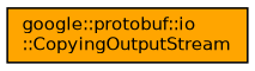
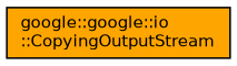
  digraph {
    rankdir=LR
-   n1 [color=black fillcolor=orange fontname=Helvetica fontsize=10 height=0.2 label="google::protobuf::io\l::CopyingOutputStream" shape=record style=filled width=0.4]
+   n1 [color=black fillcolor=orange fontname=Helvetica fontsize=10 height=0.2 label="google::google::io\l::CopyingOutputStream" shape=record style=filled width=0.4]
  }
